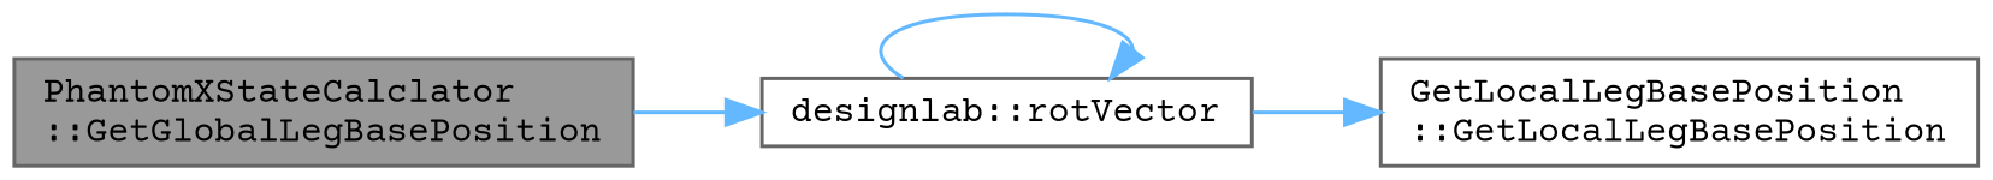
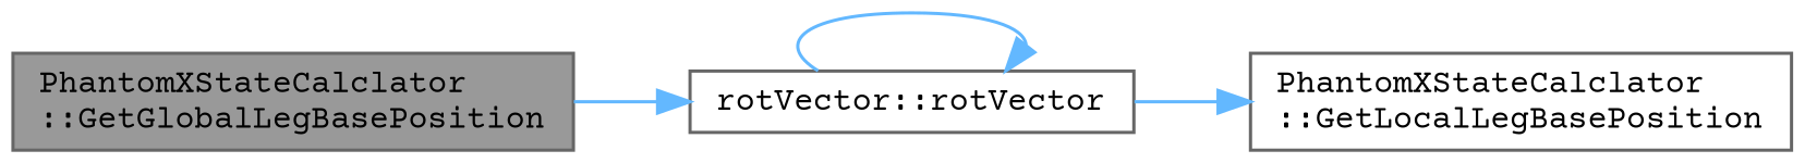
  digraph {
    fontname="Courier Prime"
    rankdir=LR
    node [color=grey40 fillcolor=white fontname="Courier Prime" fontsize=10 shape=box style=filled]
    edge [color=steelblue1 fontname="Courier Prime" fontsize=10 labelfontname=Helvetica labelfontsize=10 style=solid]
    n1 [color=gray40 fillcolor=grey60 fontcolor=black height=0.2 label="PhantomXStateCalclator\l::GetGlobalLegBasePosition" width=0.4]
-   n2 [height=0.2 label="designlab::rotVector" width=0.4]
-   n3 [height=0.2 label="GetLocalLegBasePosition\l::GetLocalLegBasePosition" width=0.4]
+   n2 [height=0.2 label="rotVector::rotVector" width=0.4]
+   n3 [height=0.2 label="PhantomXStateCalclator\l::GetLocalLegBasePosition" width=0.4]
    n1 -> n2
    n2 -> n2
    n2 -> n3
  }
